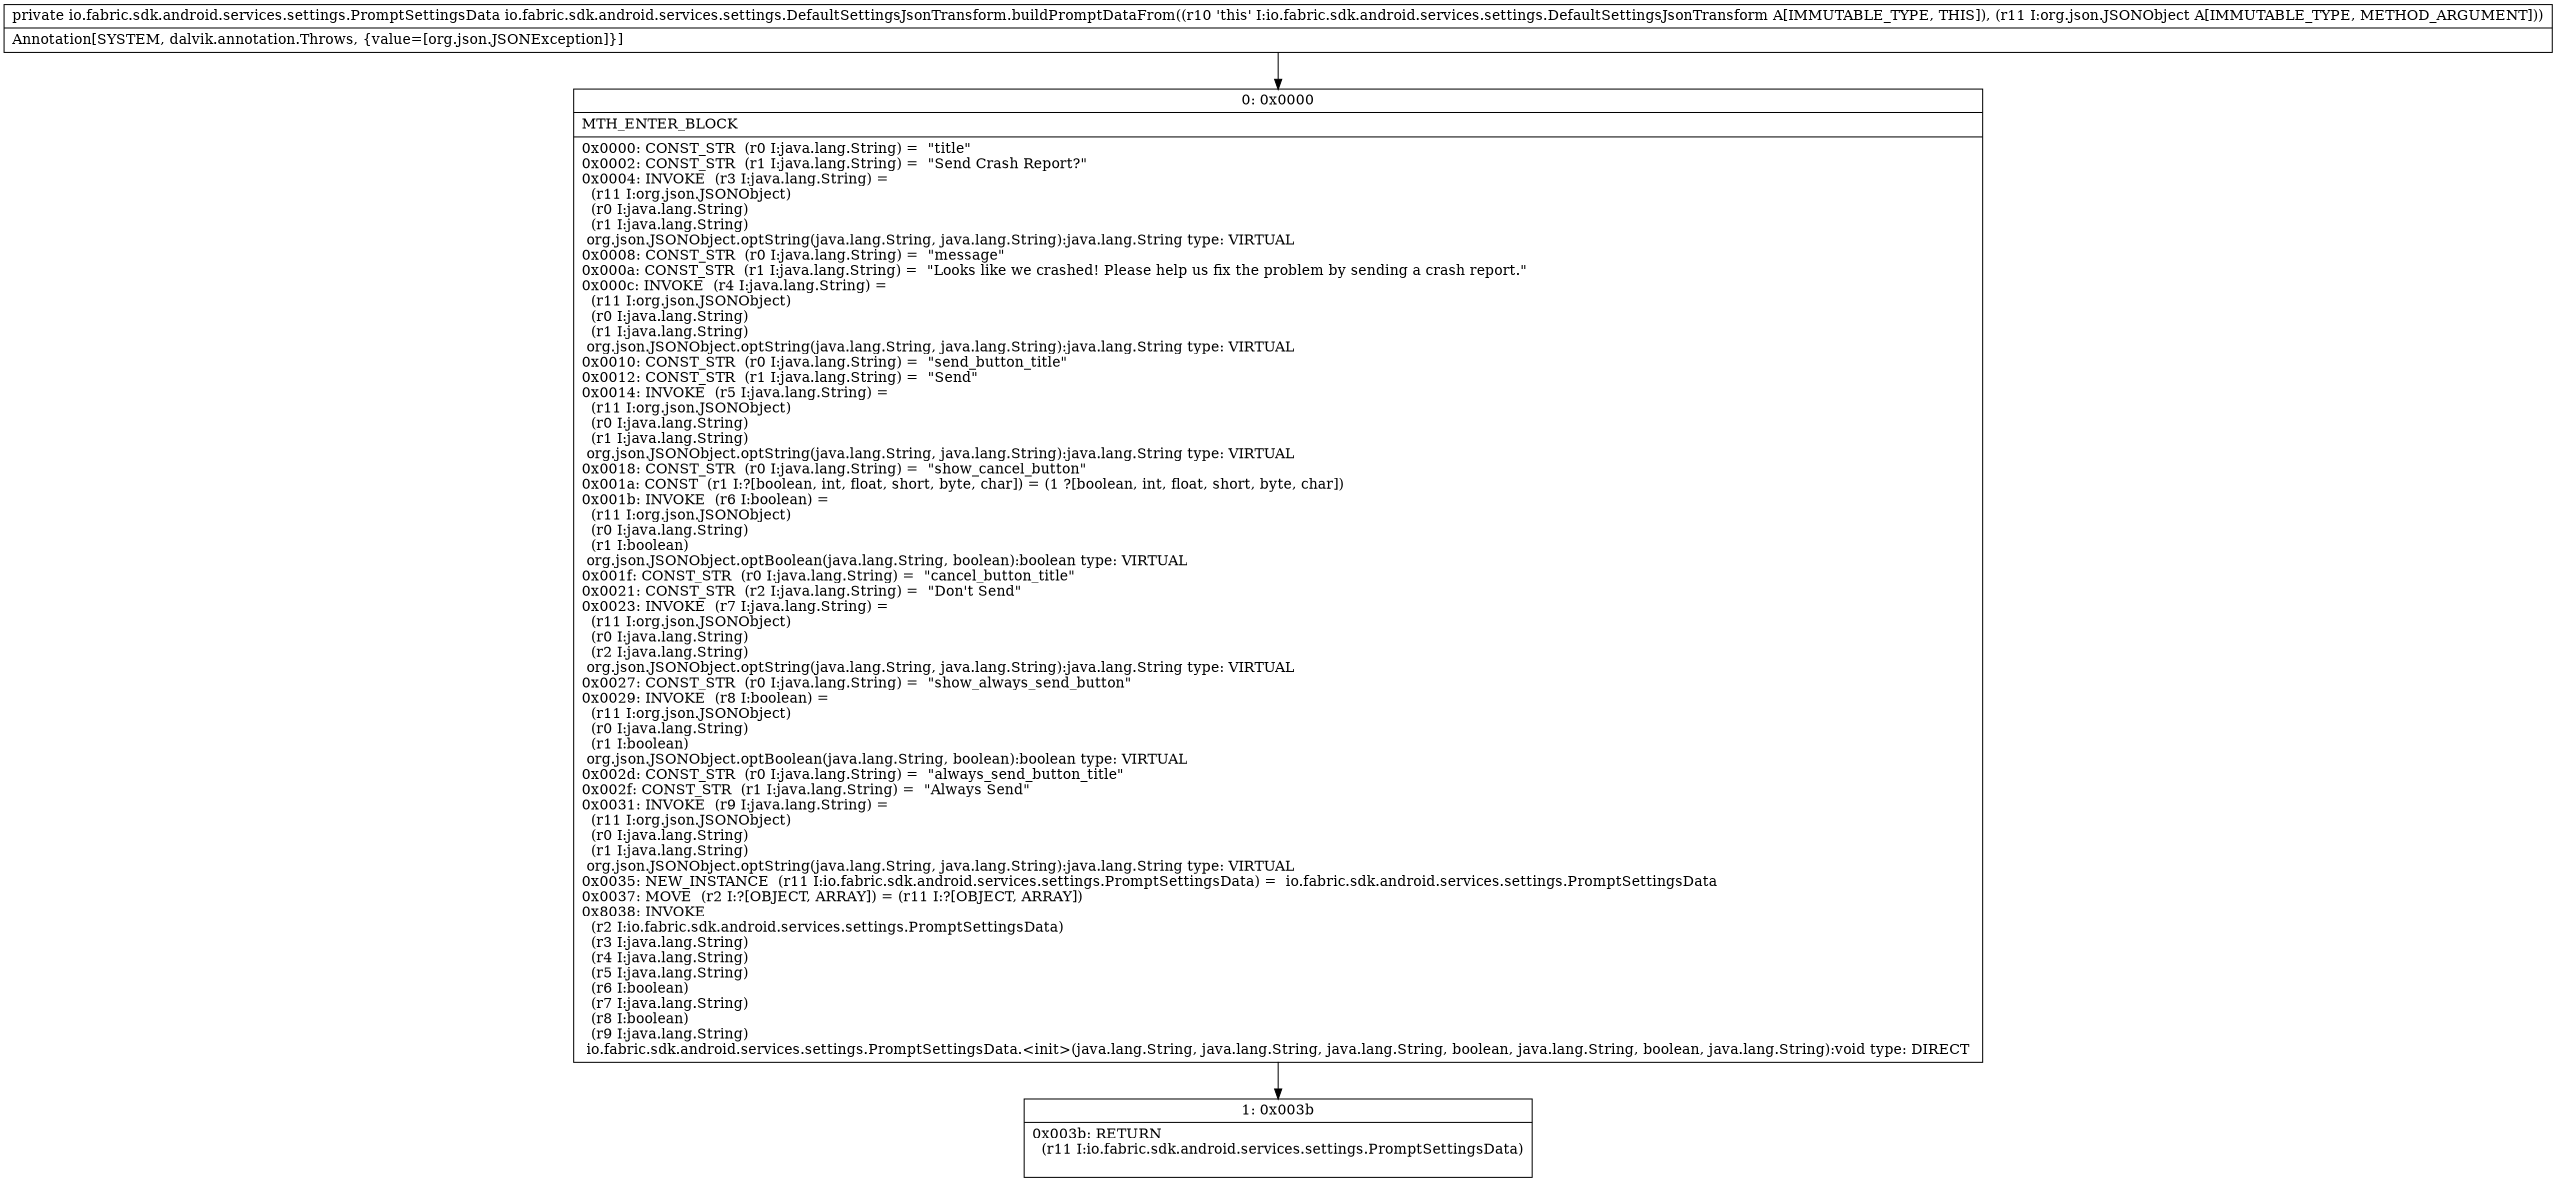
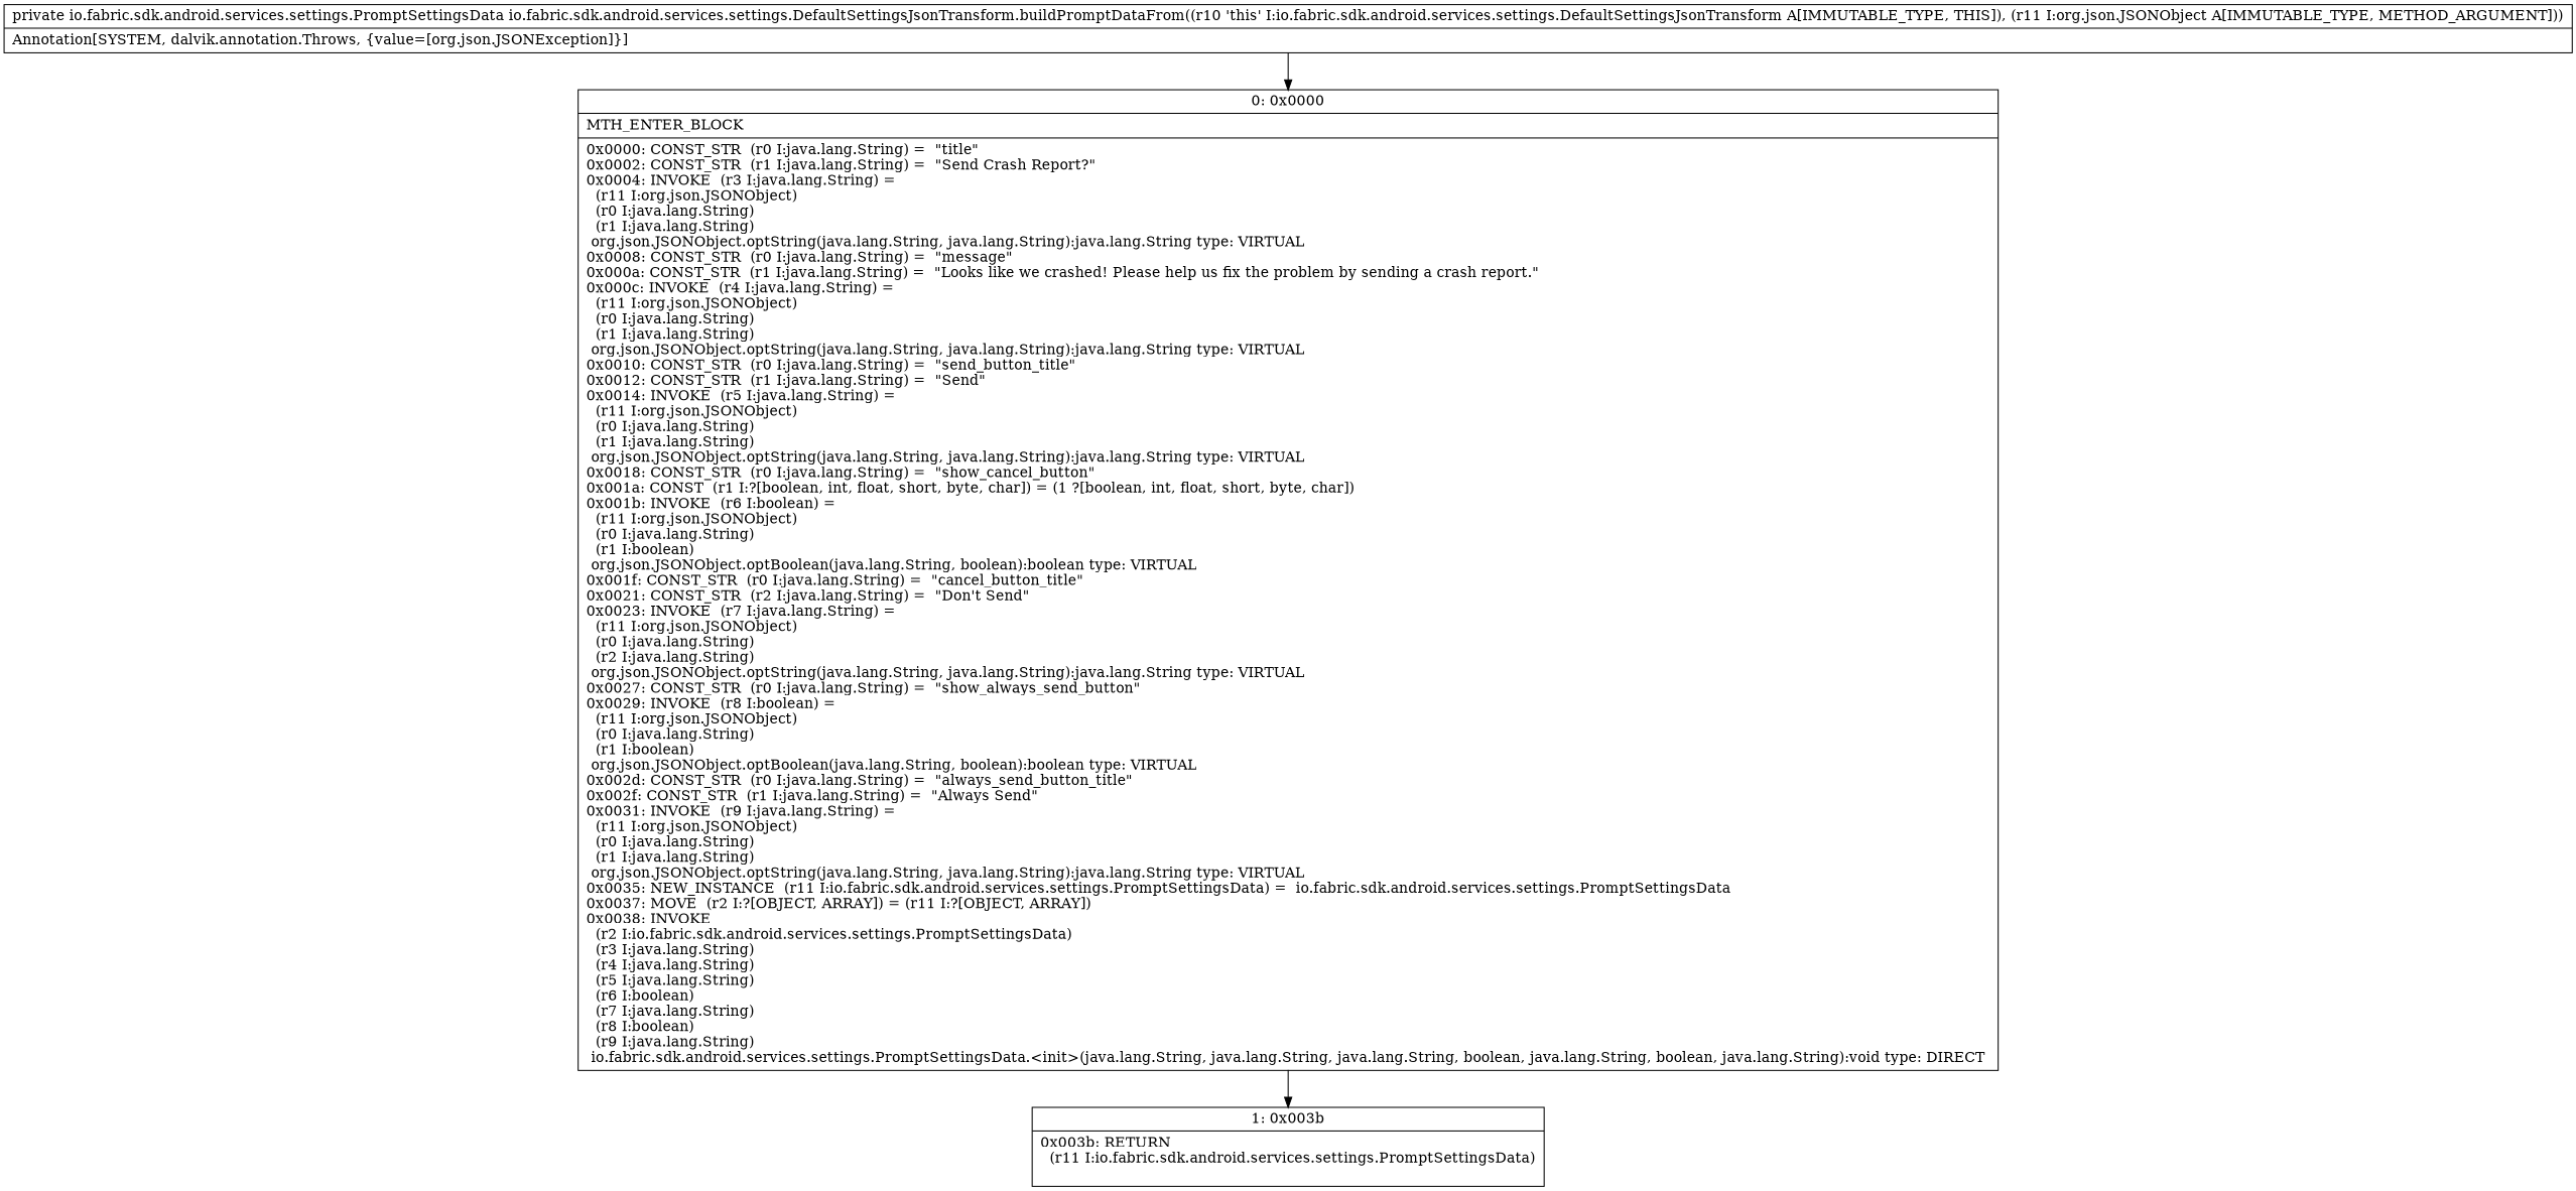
  digraph {
    node [shape=record]
-   n1 [label="{0\:\ 0x0000|MTH_ENTER_BLOCK\l|0x0000: CONST_STR  (r0 I:java.lang.String) =  \"title\" \l0x0002: CONST_STR  (r1 I:java.lang.String) =  \"Send Crash Report?\" \l0x0004: INVOKE  (r3 I:java.lang.String) = \l  (r11 I:org.json.JSONObject)\l  (r0 I:java.lang.String)\l  (r1 I:java.lang.String)\l org.json.JSONObject.optString(java.lang.String, java.lang.String):java.lang.String type: VIRTUAL \l0x0008: CONST_STR  (r0 I:java.lang.String) =  \"message\" \l0x000a: CONST_STR  (r1 I:java.lang.String) =  \"Looks like we crashed! Please help us fix the problem by sending a crash report.\" \l0x000c: INVOKE  (r4 I:java.lang.String) = \l  (r11 I:org.json.JSONObject)\l  (r0 I:java.lang.String)\l  (r1 I:java.lang.String)\l org.json.JSONObject.optString(java.lang.String, java.lang.String):java.lang.String type: VIRTUAL \l0x0010: CONST_STR  (r0 I:java.lang.String) =  \"send_button_title\" \l0x0012: CONST_STR  (r1 I:java.lang.String) =  \"Send\" \l0x0014: INVOKE  (r5 I:java.lang.String) = \l  (r11 I:org.json.JSONObject)\l  (r0 I:java.lang.String)\l  (r1 I:java.lang.String)\l org.json.JSONObject.optString(java.lang.String, java.lang.String):java.lang.String type: VIRTUAL \l0x0018: CONST_STR  (r0 I:java.lang.String) =  \"show_cancel_button\" \l0x001a: CONST  (r1 I:?[boolean, int, float, short, byte, char]) = (1 ?[boolean, int, float, short, byte, char]) \l0x001b: INVOKE  (r6 I:boolean) = \l  (r11 I:org.json.JSONObject)\l  (r0 I:java.lang.String)\l  (r1 I:boolean)\l org.json.JSONObject.optBoolean(java.lang.String, boolean):boolean type: VIRTUAL \l0x001f: CONST_STR  (r0 I:java.lang.String) =  \"cancel_button_title\" \l0x0021: CONST_STR  (r2 I:java.lang.String) =  \"Don't Send\" \l0x0023: INVOKE  (r7 I:java.lang.String) = \l  (r11 I:org.json.JSONObject)\l  (r0 I:java.lang.String)\l  (r2 I:java.lang.String)\l org.json.JSONObject.optString(java.lang.String, java.lang.String):java.lang.String type: VIRTUAL \l0x0027: CONST_STR  (r0 I:java.lang.String) =  \"show_always_send_button\" \l0x0029: INVOKE  (r8 I:boolean) = \l  (r11 I:org.json.JSONObject)\l  (r0 I:java.lang.String)\l  (r1 I:boolean)\l org.json.JSONObject.optBoolean(java.lang.String, boolean):boolean type: VIRTUAL \l0x002d: CONST_STR  (r0 I:java.lang.String) =  \"always_send_button_title\" \l0x002f: CONST_STR  (r1 I:java.lang.String) =  \"Always Send\" \l0x0031: INVOKE  (r9 I:java.lang.String) = \l  (r11 I:org.json.JSONObject)\l  (r0 I:java.lang.String)\l  (r1 I:java.lang.String)\l org.json.JSONObject.optString(java.lang.String, java.lang.String):java.lang.String type: VIRTUAL \l0x0035: NEW_INSTANCE  (r11 I:io.fabric.sdk.android.services.settings.PromptSettingsData) =  io.fabric.sdk.android.services.settings.PromptSettingsData \l0x0037: MOVE  (r2 I:?[OBJECT, ARRAY]) = (r11 I:?[OBJECT, ARRAY]) \l0x8038: INVOKE  \l  (r2 I:io.fabric.sdk.android.services.settings.PromptSettingsData)\l  (r3 I:java.lang.String)\l  (r4 I:java.lang.String)\l  (r5 I:java.lang.String)\l  (r6 I:boolean)\l  (r7 I:java.lang.String)\l  (r8 I:boolean)\l  (r9 I:java.lang.String)\l io.fabric.sdk.android.services.settings.PromptSettingsData.\<init\>(java.lang.String, java.lang.String, java.lang.String, boolean, java.lang.String, boolean, java.lang.String):void type: DIRECT \l}"]
+   n1 [label="{0\:\ 0x0000|MTH_ENTER_BLOCK\l|0x0000: CONST_STR  (r0 I:java.lang.String) =  \"title\" \l0x0002: CONST_STR  (r1 I:java.lang.String) =  \"Send Crash Report?\" \l0x0004: INVOKE  (r3 I:java.lang.String) = \l  (r11 I:org.json.JSONObject)\l  (r0 I:java.lang.String)\l  (r1 I:java.lang.String)\l org.json.JSONObject.optString(java.lang.String, java.lang.String):java.lang.String type: VIRTUAL \l0x0008: CONST_STR  (r0 I:java.lang.String) =  \"message\" \l0x000a: CONST_STR  (r1 I:java.lang.String) =  \"Looks like we crashed! Please help us fix the problem by sending a crash report.\" \l0x000c: INVOKE  (r4 I:java.lang.String) = \l  (r11 I:org.json.JSONObject)\l  (r0 I:java.lang.String)\l  (r1 I:java.lang.String)\l org.json.JSONObject.optString(java.lang.String, java.lang.String):java.lang.String type: VIRTUAL \l0x0010: CONST_STR  (r0 I:java.lang.String) =  \"send_button_title\" \l0x0012: CONST_STR  (r1 I:java.lang.String) =  \"Send\" \l0x0014: INVOKE  (r5 I:java.lang.String) = \l  (r11 I:org.json.JSONObject)\l  (r0 I:java.lang.String)\l  (r1 I:java.lang.String)\l org.json.JSONObject.optString(java.lang.String, java.lang.String):java.lang.String type: VIRTUAL \l0x0018: CONST_STR  (r0 I:java.lang.String) =  \"show_cancel_button\" \l0x001a: CONST  (r1 I:?[boolean, int, float, short, byte, char]) = (1 ?[boolean, int, float, short, byte, char]) \l0x001b: INVOKE  (r6 I:boolean) = \l  (r11 I:org.json.JSONObject)\l  (r0 I:java.lang.String)\l  (r1 I:boolean)\l org.json.JSONObject.optBoolean(java.lang.String, boolean):boolean type: VIRTUAL \l0x001f: CONST_STR  (r0 I:java.lang.String) =  \"cancel_button_title\" \l0x0021: CONST_STR  (r2 I:java.lang.String) =  \"Don't Send\" \l0x0023: INVOKE  (r7 I:java.lang.String) = \l  (r11 I:org.json.JSONObject)\l  (r0 I:java.lang.String)\l  (r2 I:java.lang.String)\l org.json.JSONObject.optString(java.lang.String, java.lang.String):java.lang.String type: VIRTUAL \l0x0027: CONST_STR  (r0 I:java.lang.String) =  \"show_always_send_button\" \l0x0029: INVOKE  (r8 I:boolean) = \l  (r11 I:org.json.JSONObject)\l  (r0 I:java.lang.String)\l  (r1 I:boolean)\l org.json.JSONObject.optBoolean(java.lang.String, boolean):boolean type: VIRTUAL \l0x002d: CONST_STR  (r0 I:java.lang.String) =  \"always_send_button_title\" \l0x002f: CONST_STR  (r1 I:java.lang.String) =  \"Always Send\" \l0x0031: INVOKE  (r9 I:java.lang.String) = \l  (r11 I:org.json.JSONObject)\l  (r0 I:java.lang.String)\l  (r1 I:java.lang.String)\l org.json.JSONObject.optString(java.lang.String, java.lang.String):java.lang.String type: VIRTUAL \l0x0035: NEW_INSTANCE  (r11 I:io.fabric.sdk.android.services.settings.PromptSettingsData) =  io.fabric.sdk.android.services.settings.PromptSettingsData \l0x0037: MOVE  (r2 I:?[OBJECT, ARRAY]) = (r11 I:?[OBJECT, ARRAY]) \l0x0038: INVOKE  \l  (r2 I:io.fabric.sdk.android.services.settings.PromptSettingsData)\l  (r3 I:java.lang.String)\l  (r4 I:java.lang.String)\l  (r5 I:java.lang.String)\l  (r6 I:boolean)\l  (r7 I:java.lang.String)\l  (r8 I:boolean)\l  (r9 I:java.lang.String)\l io.fabric.sdk.android.services.settings.PromptSettingsData.\<init\>(java.lang.String, java.lang.String, java.lang.String, boolean, java.lang.String, boolean, java.lang.String):void type: DIRECT \l}"]
    n2 [label="{1\:\ 0x003b|0x003b: RETURN  \l  (r11 I:io.fabric.sdk.android.services.settings.PromptSettingsData)\l \l}"]
    n3 [label="{private io.fabric.sdk.android.services.settings.PromptSettingsData io.fabric.sdk.android.services.settings.DefaultSettingsJsonTransform.buildPromptDataFrom((r10 'this' I:io.fabric.sdk.android.services.settings.DefaultSettingsJsonTransform A[IMMUTABLE_TYPE, THIS]), (r11 I:org.json.JSONObject A[IMMUTABLE_TYPE, METHOD_ARGUMENT]))  | Annotation[SYSTEM, dalvik.annotation.Throws, \{value=[org.json.JSONException]\}]\l}"]
    n1 -> n2
    n3 -> n1
  }
